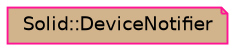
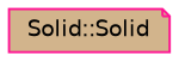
  digraph {
    rankdir=TB
-   n1 [color=deeppink fillcolor=tan fontname=Helvetica fontsize=10 height=0.2 label="Solid::DeviceNotifier" shape=note style=filled width=0.4]
+   n1 [color=deeppink fillcolor=tan fontname=Helvetica fontsize=10 height=0.2 label="Solid::Solid" shape=note style=filled width=0.4]
  }
